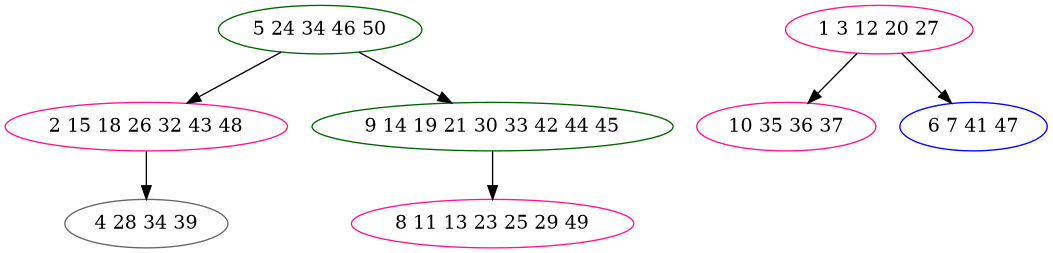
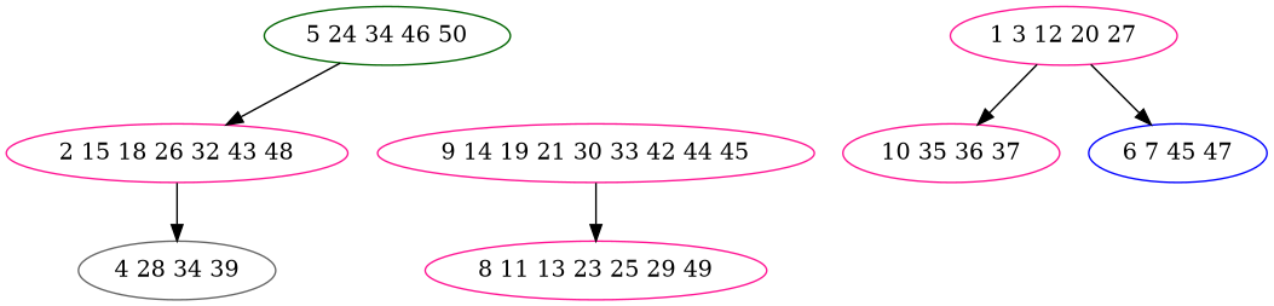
  digraph {
    node [color=deeppink]
    n1 [color=darkgreen label="5 24 34 46 50"]
    n2 [label="2 15 18 26 32 43 48"]
-   n3 [color=darkgreen label="9 14 19 21 30 33 42 44 45"]
+   n3 [label="9 14 19 21 30 33 42 44 45"]
    n4 [color=gray40 label="4 28 34 39"]
    n5 [label="8 11 13 23 25 29 49"]
    n6 [label="1 3 12 20 27"]
    n7 [label="10 35 36 37"]
-   n8 [color=blue label="6 7 41 47"]
+   n8 [color=blue label="6 7 45 47"]
    n1 -> n2
-   n1 -> n3
    n2 -> n4
    n3 -> n5
    n6 -> n7
    n6 -> n8
  }
